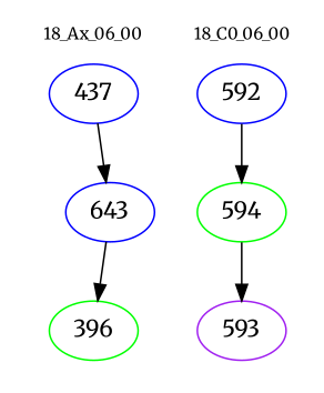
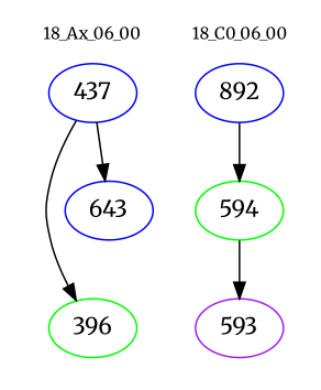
  digraph {
    fontname=Merriweather
    node [color=blue fontname=Merriweather]
    edge [color=black fontname=Merriweather]
    n1 [label=437]
    n2 [color=green label=396]
    n3 [label=643]
-   n4 [label=592]
+   n4 [label=892]
    n5 [color=purple label=593]
    n6 [color=green label=594]
    subgraph cluster_1 {
      color=white
      fontsize=10
      label="18_Ax_06_00"
      n1
      n2
      n3
    }
    subgraph cluster_2 {
      color=white
      fontsize=10
      label="18_C0_06_00"
      n4
      n5
      n6
    }
-   n3 -> n2
+   n1 -> n2
    n1 -> n3
    n4 -> n6
    n6 -> n5
  }
